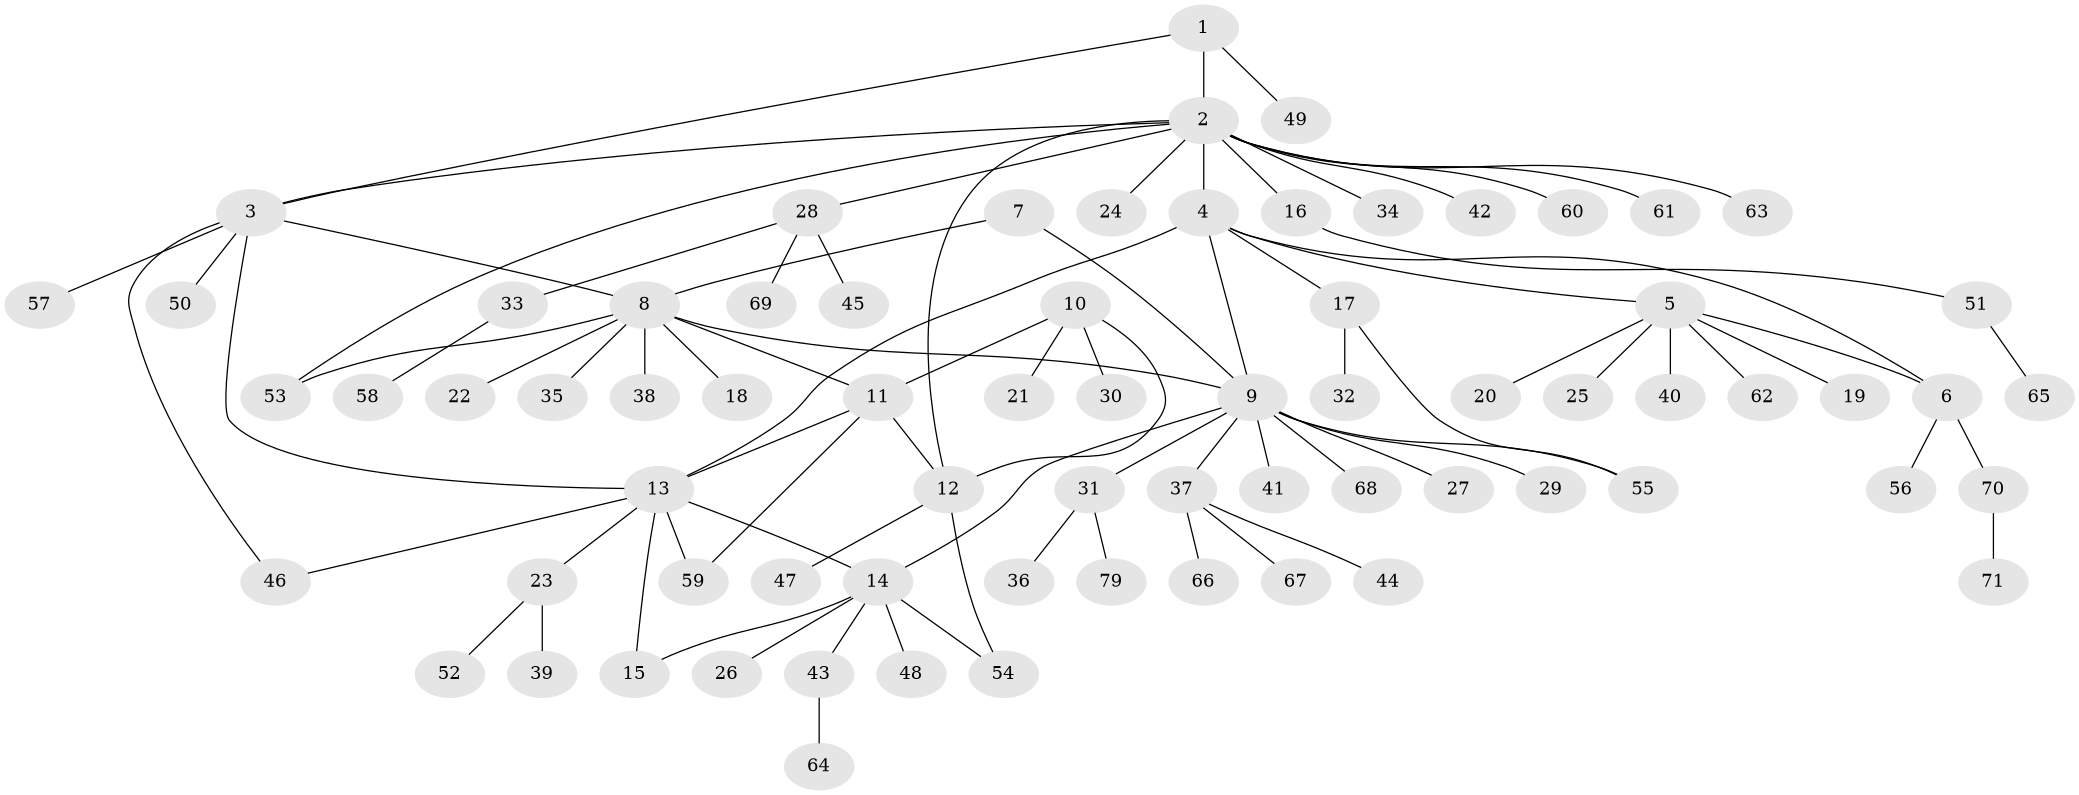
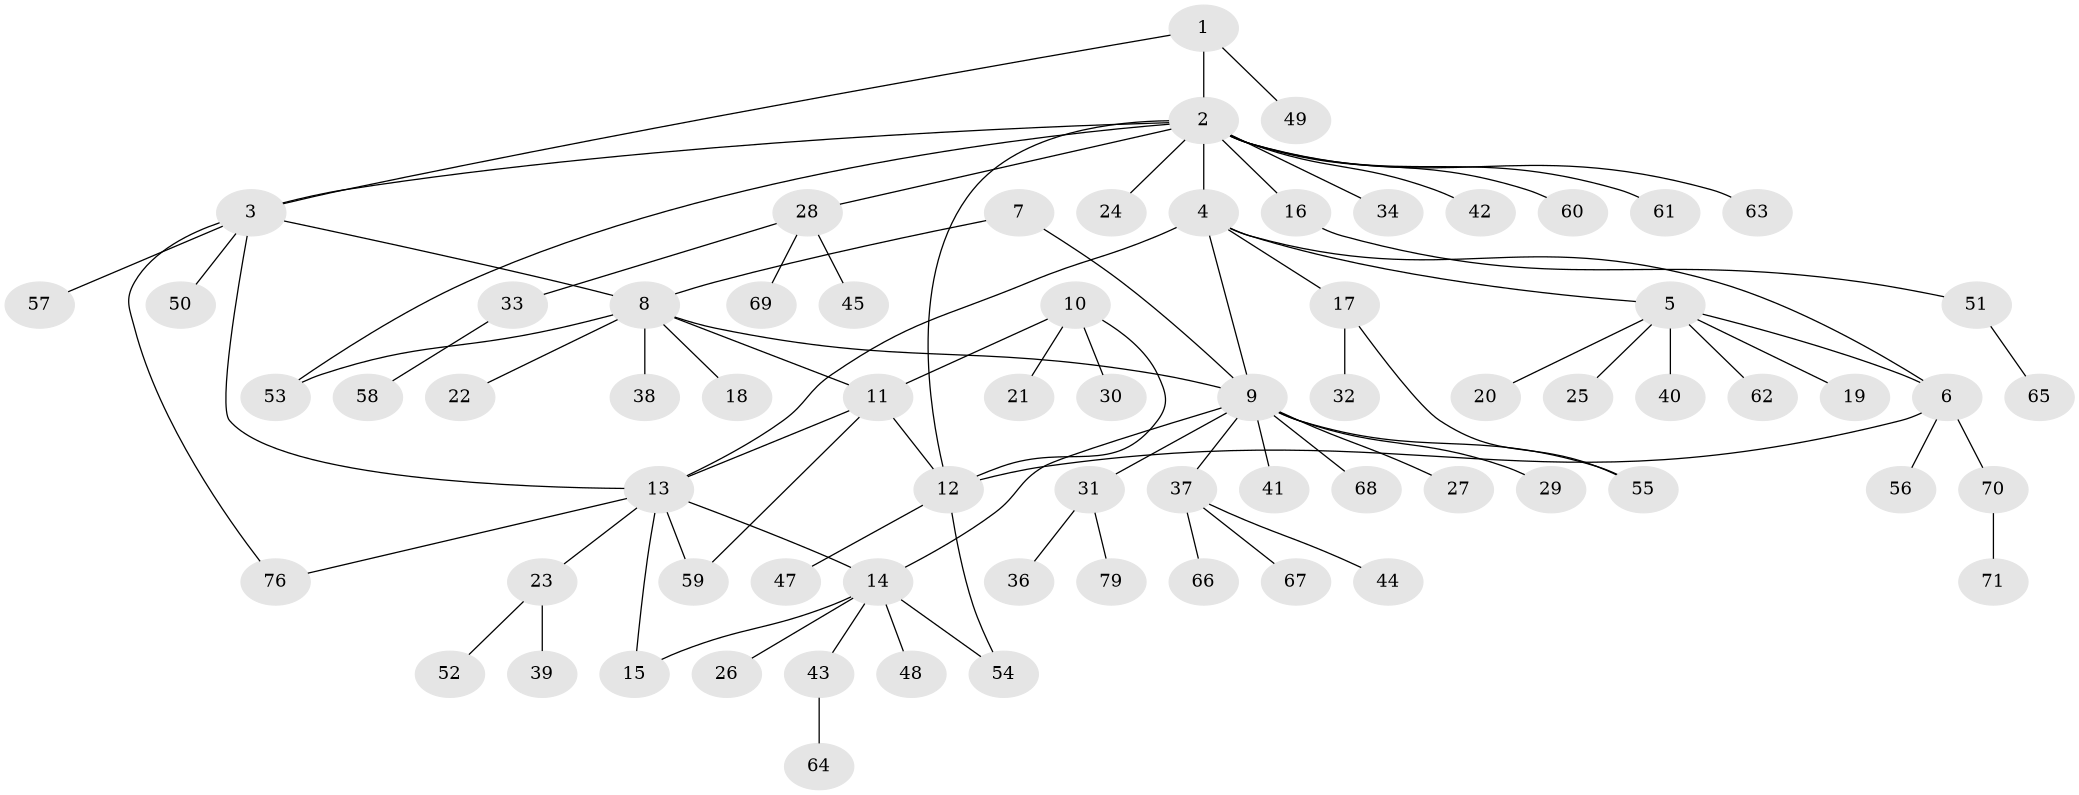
  graph {
    node [color=gray90 style=filled]
    1
    2
    3
    49
    4
    12
    16
    24
    28
    34
    42
    53
    60
    61
    63
    8
    13
-   46
+   46 [label=76]
    50
    57
    5
    6
    9
    17
    47
    54
    51
    33
    45
    69
    11
    18
    22
-   35
    38
    14
    59
    15
    23
    19
    20
    25
    40
    62
    56
    70
    27
    29
    31
    37
    41
    55
    68
    32
    71
    7
    26
    43
    48
    36
    n61 [label=79]
    44
    66
    67
    10
    21
    30
    39
    52
    64
    65
    58
    1 -- 2
    1 -- 3
    1 -- 49
    2 -- 3
    2 -- 4
    2 -- 12
    2 -- 16
    2 -- 24
    2 -- 28
    2 -- 34
    2 -- 42
    2 -- 53
    2 -- 60
    2 -- 61
    2 -- 63
    3 -- 8
    3 -- 13
    3 -- 46
    3 -- 50
    3 -- 57
    4 -- 13
    4 -- 5
    4 -- 6
    4 -- 9
    4 -- 17
    12 -- 47
    12 -- 54
    16 -- 51
    28 -- 33
    28 -- 45
    28 -- 69
    8 -- 53
    8 -- 9
    8 -- 11
    8 -- 18
    8 -- 22
-   8 -- 35
    8 -- 38
    13 -- 46
    13 -- 14
    13 -- 59
    13 -- 15
    13 -- 23
    5 -- 6
    5 -- 19
    5 -- 20
    5 -- 25
    5 -- 40
    5 -- 62
+   6 -- 12
    6 -- 56
    6 -- 70
    9 -- 14
    9 -- 27
    9 -- 29
    9 -- 31
    9 -- 37
    9 -- 41
    9 -- 55
    9 -- 68
    17 -- 55
    17 -- 32
    51 -- 65
    33 -- 58
    11 -- 12
    11 -- 13
    11 -- 59
    14 -- 54
    14 -- 15
    14 -- 26
    14 -- 43
    14 -- 48
    23 -- 39
    23 -- 52
    70 -- 71
    31 -- 36
    31 -- n61
    37 -- 44
    37 -- 66
    37 -- 67
    7 -- 8
    7 -- 9
    43 -- 64
    10 -- 12
    10 -- 11
    10 -- 21
    10 -- 30
  }
